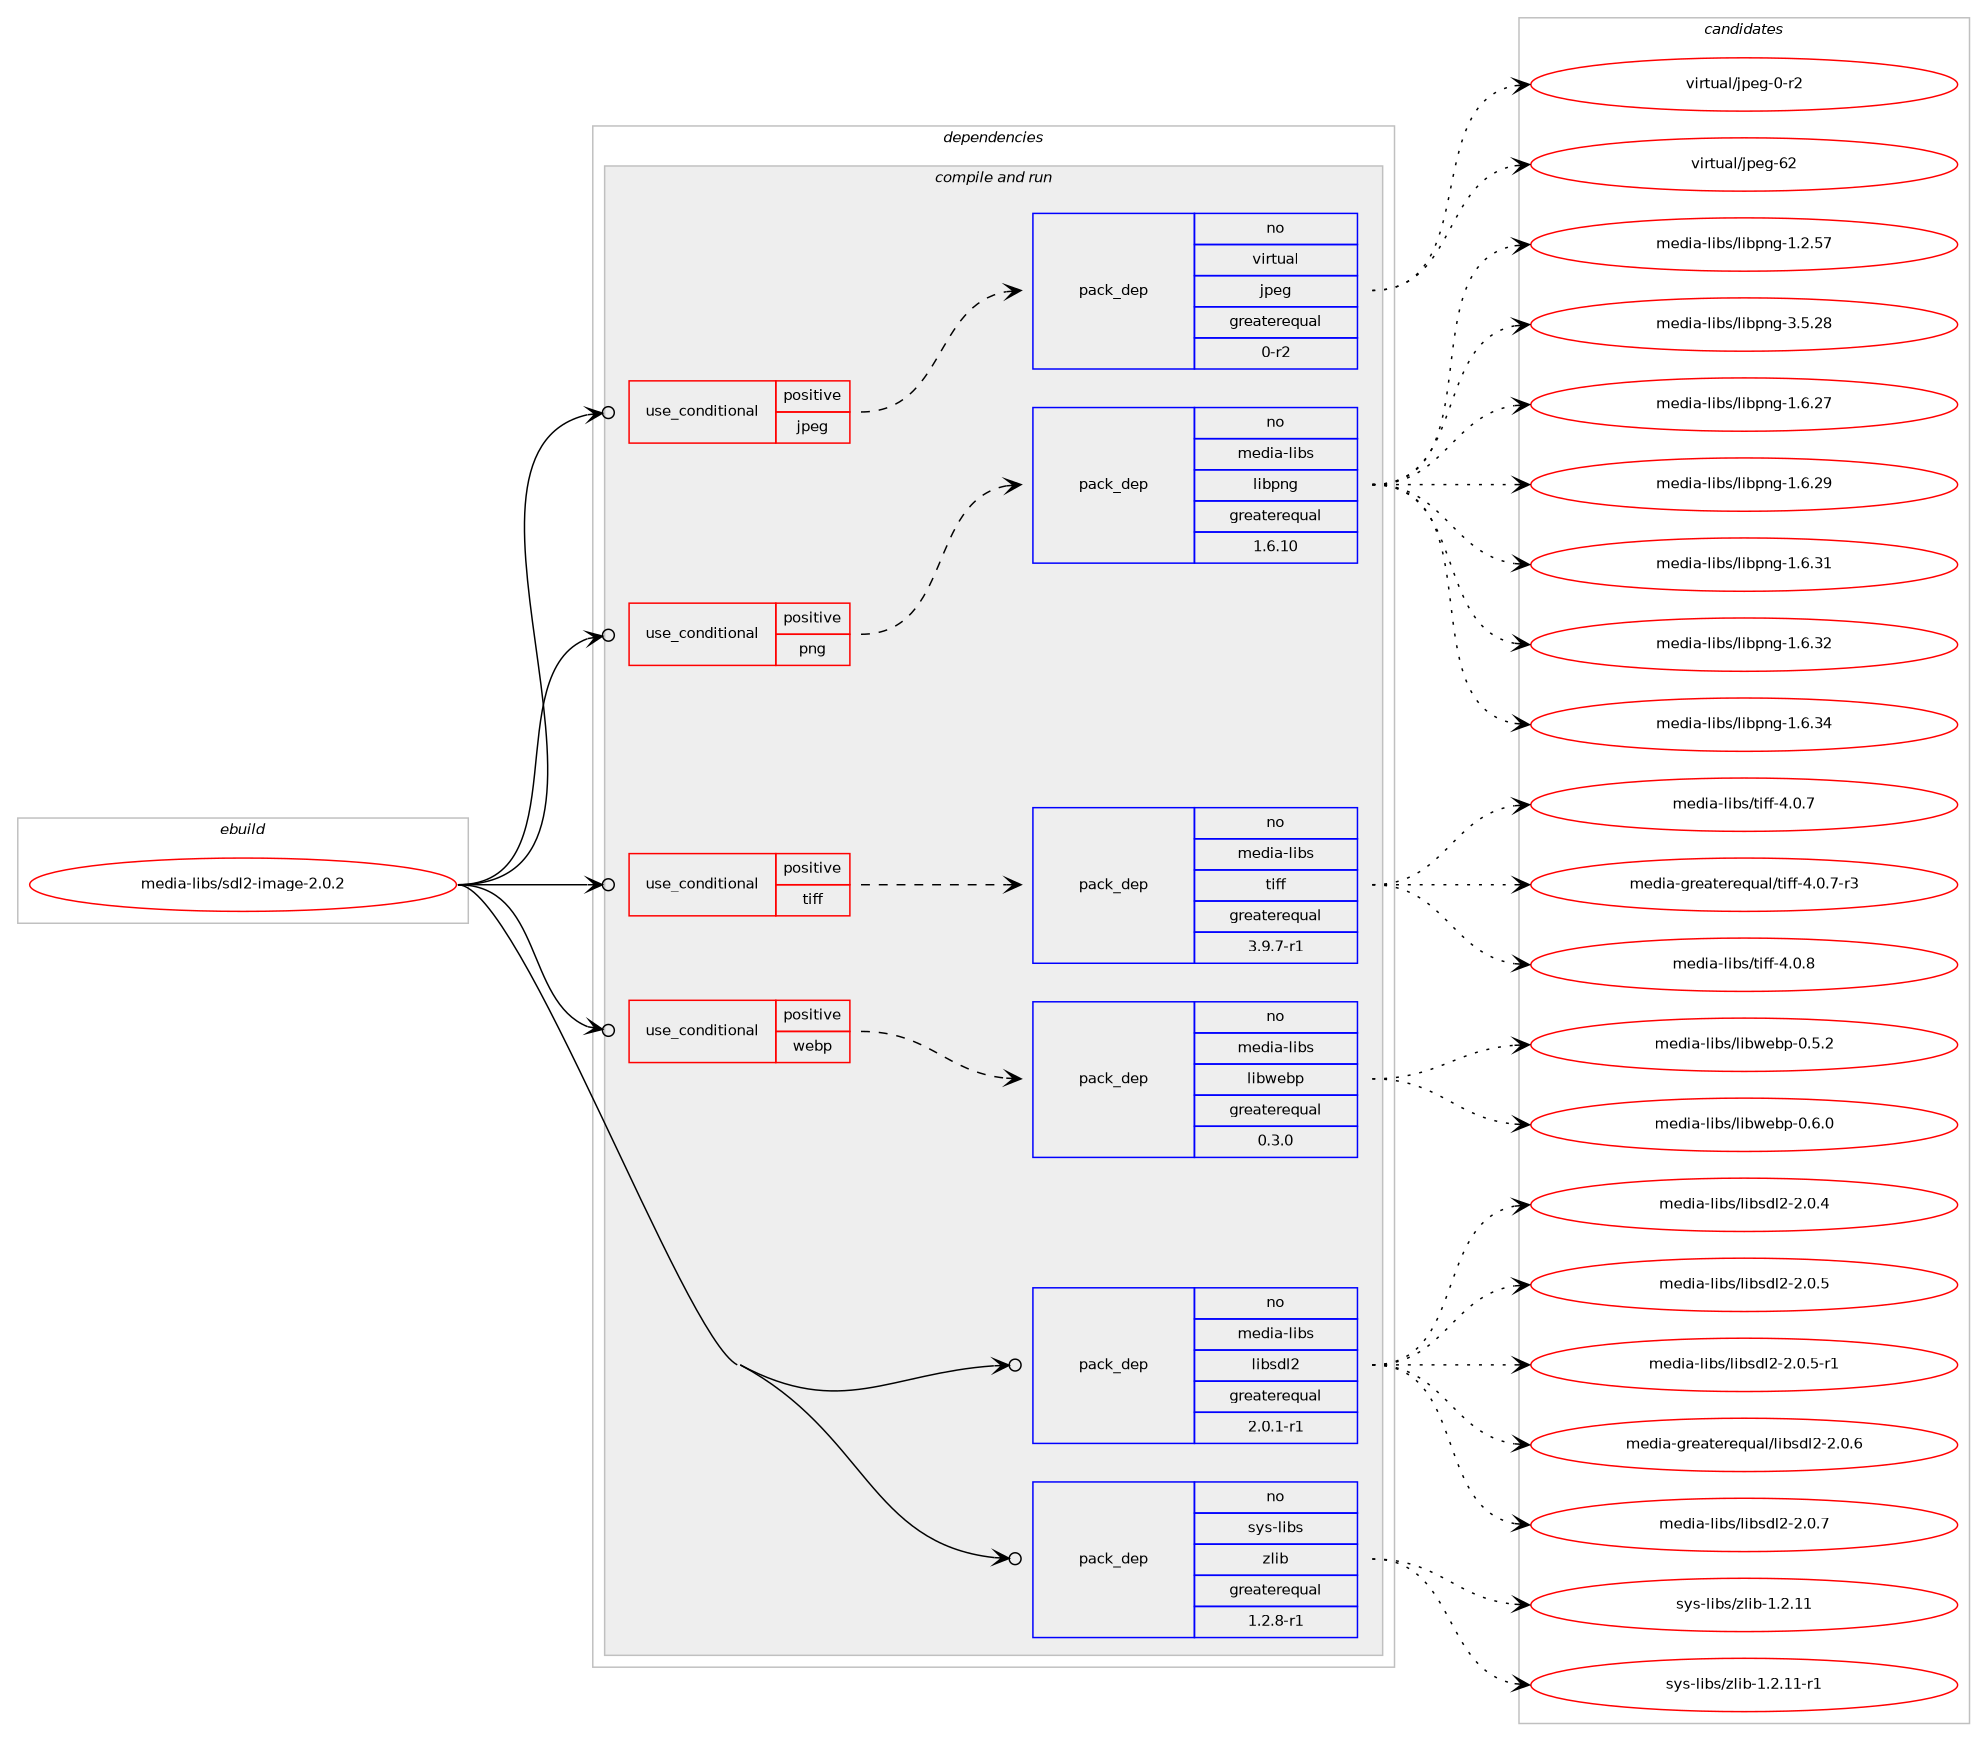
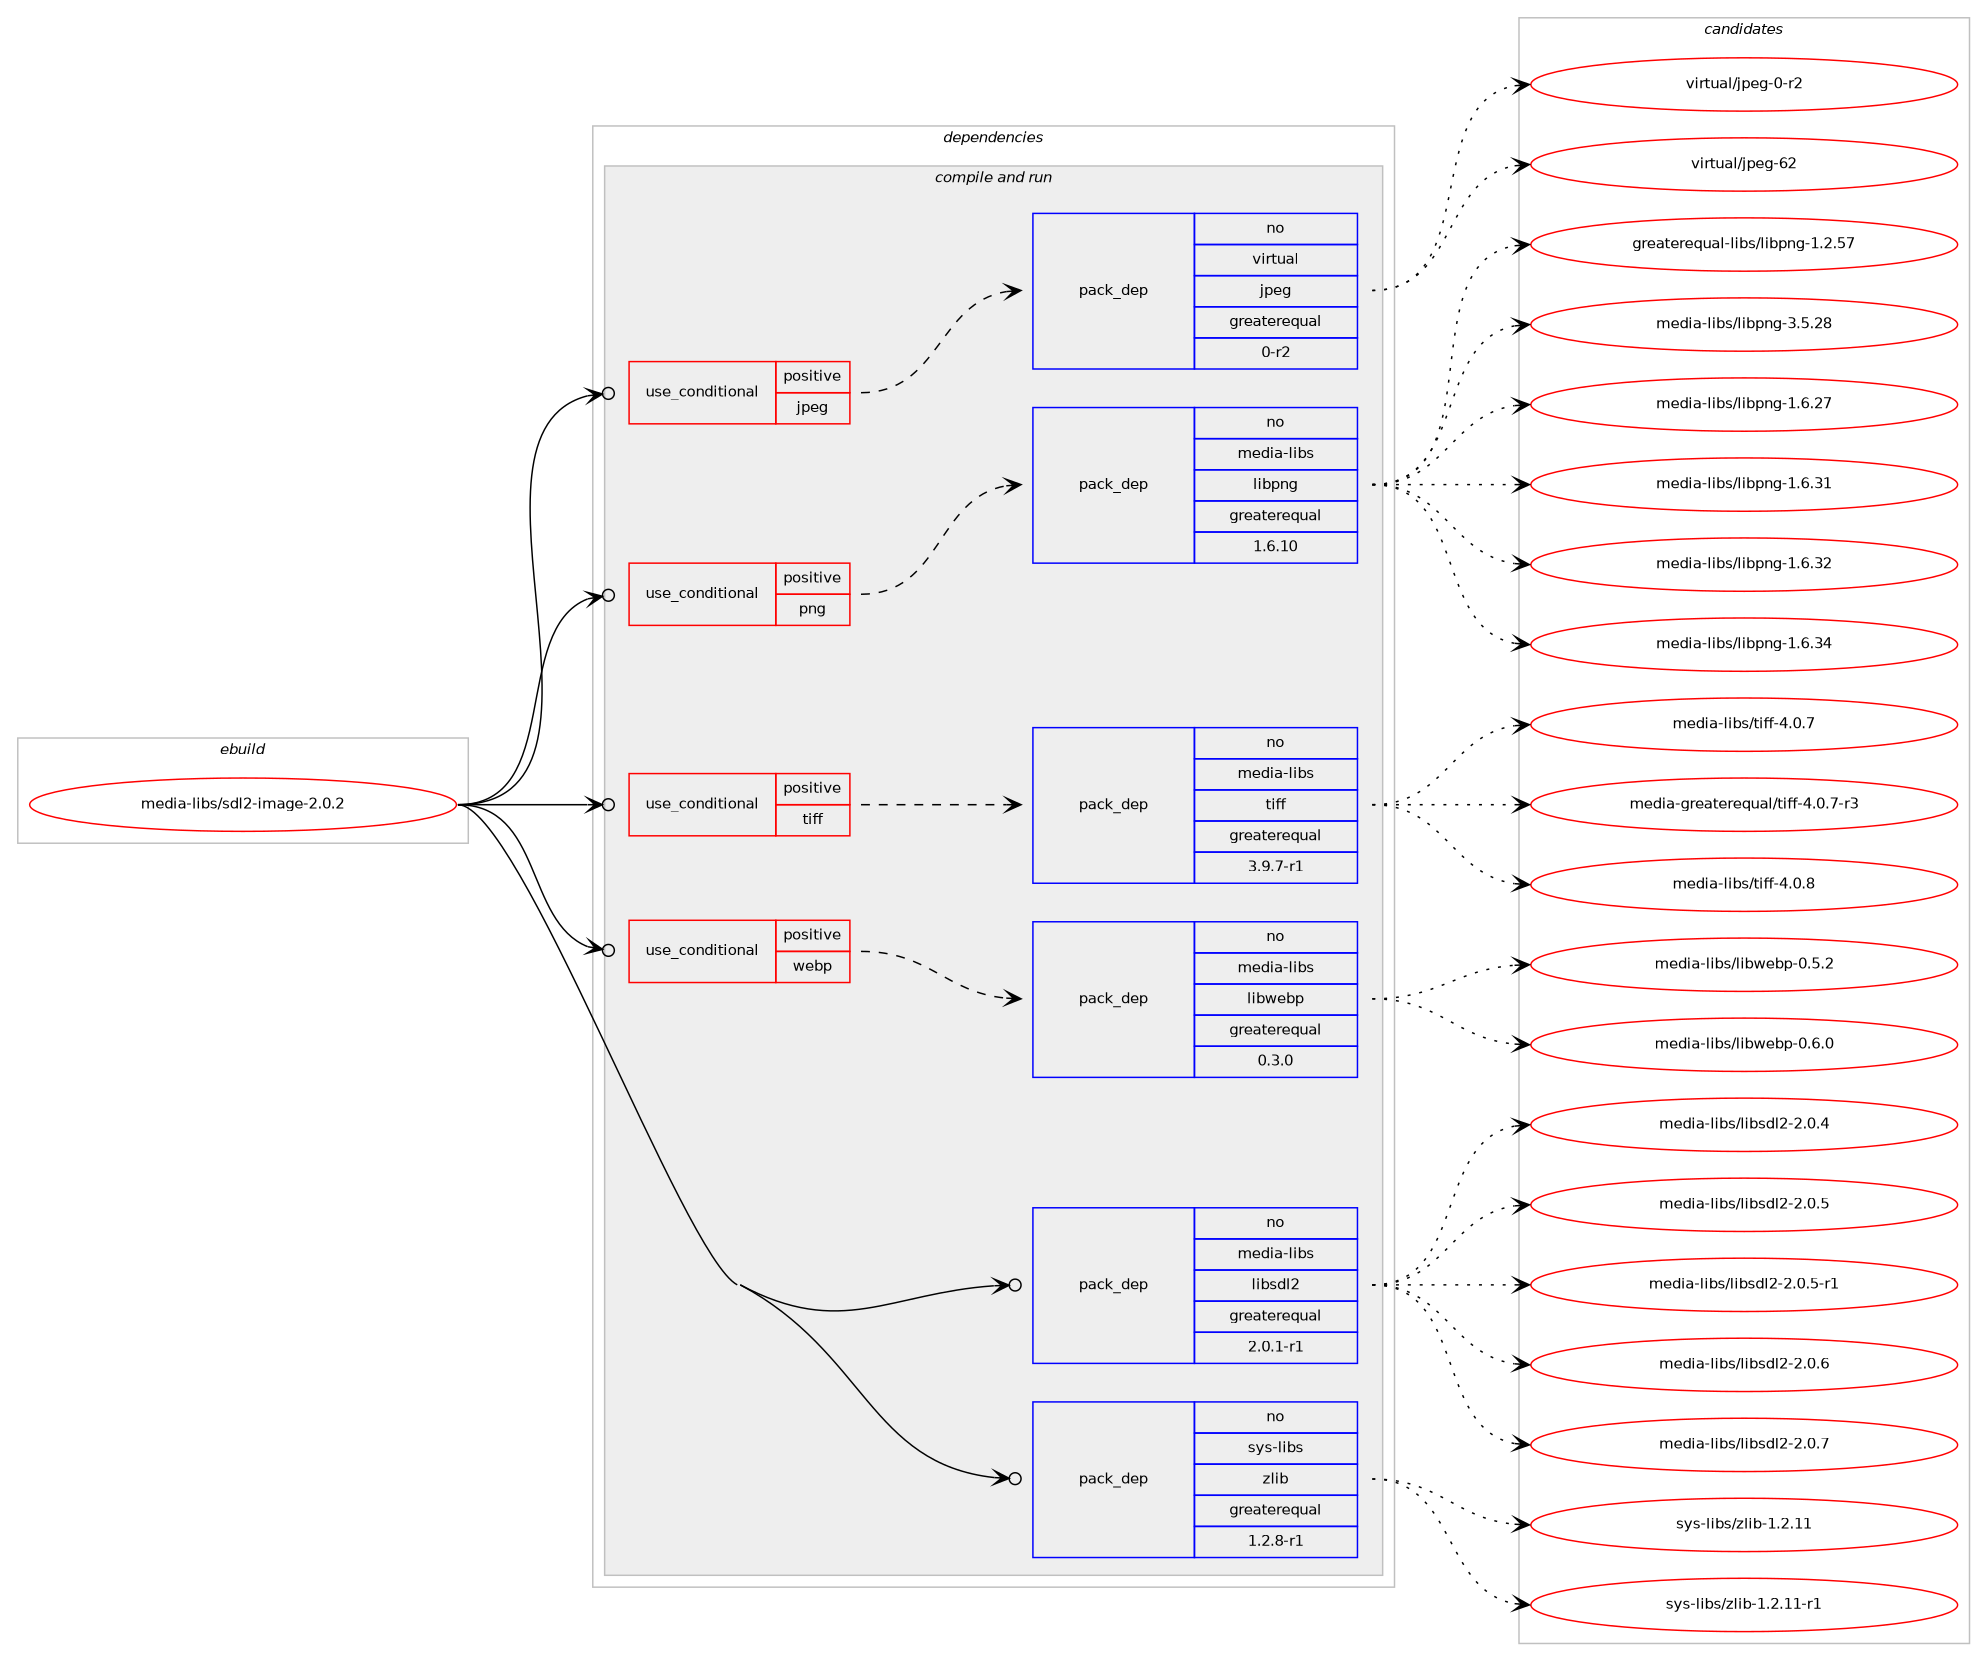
  digraph {
    compound=true
    concentrate=true
    fontname=Helvetica
    fontsize=10
    newrank=true
    rankdir=LR
    ranksep=1.5
    node [color=red fontname=Helvetica fontsize=10]
    edge [arrowhead=vee headport=w style=dotted tailport=e weight=100]
    n1 [label="media-libs/sdl2-image-2.0.2" width=4]
    n2 [color=blue label=<<TABLE BORDER="0" CELLBORDER="1" CELLSPACING="0" CELLPADDING="4" WIDTH="220"><TR><TD ROWSPAN="6" CELLPADDING="30">pack_dep</TD></TR><TR><TD WIDTH="110">no</TD></TR><TR><TD>virtual</TD></TR><TR><TD>jpeg</TD></TR><TR><TD>greaterequal</TD></TR><TR><TD>0-r2</TD></TR></TABLE>> shape=none]
    n3 [label=<<TABLE BORDER="0" CELLBORDER="1" CELLSPACING="0" CELLPADDING="4"><TR><TD ROWSPAN="3" CELLPADDING="10">use_conditional</TD></TR><TR><TD>positive</TD></TR><TR><TD>jpeg</TD></TR></TABLE>> shape=none]
    n4 [color=blue label=<<TABLE BORDER="0" CELLBORDER="1" CELLSPACING="0" CELLPADDING="4" WIDTH="220"><TR><TD ROWSPAN="6" CELLPADDING="30">pack_dep</TD></TR><TR><TD WIDTH="110">no</TD></TR><TR><TD>media-libs</TD></TR><TR><TD>libpng</TD></TR><TR><TD>greaterequal</TD></TR><TR><TD>1.6.10</TD></TR></TABLE>> shape=none]
    n5 [label=<<TABLE BORDER="0" CELLBORDER="1" CELLSPACING="0" CELLPADDING="4"><TR><TD ROWSPAN="3" CELLPADDING="10">use_conditional</TD></TR><TR><TD>positive</TD></TR><TR><TD>png</TD></TR></TABLE>> shape=none]
    n6 [color=blue label=<<TABLE BORDER="0" CELLBORDER="1" CELLSPACING="0" CELLPADDING="4" WIDTH="220"><TR><TD ROWSPAN="6" CELLPADDING="30">pack_dep</TD></TR><TR><TD WIDTH="110">no</TD></TR><TR><TD>media-libs</TD></TR><TR><TD>tiff</TD></TR><TR><TD>greaterequal</TD></TR><TR><TD>3.9.7-r1</TD></TR></TABLE>> shape=none]
    n7 [label=<<TABLE BORDER="0" CELLBORDER="1" CELLSPACING="0" CELLPADDING="4"><TR><TD ROWSPAN="3" CELLPADDING="10">use_conditional</TD></TR><TR><TD>positive</TD></TR><TR><TD>tiff</TD></TR></TABLE>> shape=none]
    n8 [color=blue label=<<TABLE BORDER="0" CELLBORDER="1" CELLSPACING="0" CELLPADDING="4" WIDTH="220"><TR><TD ROWSPAN="6" CELLPADDING="30">pack_dep</TD></TR><TR><TD WIDTH="110">no</TD></TR><TR><TD>media-libs</TD></TR><TR><TD>libwebp</TD></TR><TR><TD>greaterequal</TD></TR><TR><TD>0.3.0</TD></TR></TABLE>> shape=none]
    n9 [label=<<TABLE BORDER="0" CELLBORDER="1" CELLSPACING="0" CELLPADDING="4"><TR><TD ROWSPAN="3" CELLPADDING="10">use_conditional</TD></TR><TR><TD>positive</TD></TR><TR><TD>webp</TD></TR></TABLE>> shape=none]
    n10 [color=blue label=<<TABLE BORDER="0" CELLBORDER="1" CELLSPACING="0" CELLPADDING="4" WIDTH="220"><TR><TD ROWSPAN="6" CELLPADDING="30">pack_dep</TD></TR><TR><TD WIDTH="110">no</TD></TR><TR><TD>media-libs</TD></TR><TR><TD>libsdl2</TD></TR><TR><TD>greaterequal</TD></TR><TR><TD>2.0.1-r1</TD></TR></TABLE>> shape=none]
    n11 [color=blue label=<<TABLE BORDER="0" CELLBORDER="1" CELLSPACING="0" CELLPADDING="4" WIDTH="220"><TR><TD ROWSPAN="6" CELLPADDING="30">pack_dep</TD></TR><TR><TD WIDTH="110">no</TD></TR><TR><TD>sys-libs</TD></TR><TR><TD>zlib</TD></TR><TR><TD>greaterequal</TD></TR><TR><TD>1.2.8-r1</TD></TR></TABLE>> shape=none]
    n12 [label="virtual/jpeg-0-r2" width=4]
    n13 [label="virtual/jpeg-62" width=4]
-   n14 [label="media-libs/libpng-1.2.57" width=4]
+   n14 [label="greaterequal-libs/libpng-1.2.57" width=4]
    n15 [label="media-libs/libpng-3.5.28" width=4]
    n16 [label="media-libs/libpng-1.6.27" width=4]
-   n17 [label="media-libs/libpng-1.6.29" width=4]
    n18 [label="media-libs/libpng-1.6.31" width=4]
    n19 [label="media-libs/libpng-1.6.32" width=4]
    n20 [label="media-libs/libpng-1.6.34" width=4]
    n21 [label="media-libs/tiff-4.0.7" width=4]
    n22 [label="media-greaterequal/tiff-4.0.7-r3" width=4]
    n23 [label="media-libs/tiff-4.0.8" width=4]
    n24 [label="media-libs/libwebp-0.5.2" width=4]
    n25 [label="media-libs/libwebp-0.6.0" width=4]
    n26 [label="media-libs/libsdl2-2.0.4" width=4]
    n27 [label="media-libs/libsdl2-2.0.5" width=4]
    n28 [label="media-libs/libsdl2-2.0.5-r1" width=4]
-   n29 [label="media-greaterequal/libsdl2-2.0.6" width=4]
+   n29 [label="media-libs/libsdl2-2.0.6" width=4]
    n30 [label="media-libs/libsdl2-2.0.7" width=4]
    n31 [label="sys-libs/zlib-1.2.11" width=4]
    n32 [label="sys-libs/zlib-1.2.11-r1" width=4]
    subgraph cluster_1 {
      color=gray
      label=<<i>ebuild</i>>
      rank=same
      n1
    }
    subgraph cluster_2 {
      color=gray
      label=<<i>dependencies</i>>
      subgraph cluster_3 {
        color=gray
        fillcolor="#eeeeee"
        label=<<i>compile</i>>
        style=filled
      }
      subgraph cluster_4 {
        color=gray
        fillcolor="#eeeeee"
        label=<<i>compile and run</i>>
        style=filled
        subgraph sub_5 {
          color=gray
          fillcolor="#eeeeee"
          label=<<i>compile and run</i>>
          style=filled
          n3
          subgraph sub_6 {
            color=gray
            fillcolor="#eeeeee"
            label=<<i>compile and run</i>>
            style=filled
            n2
          }
        }
        subgraph sub_7 {
          color=gray
          fillcolor="#eeeeee"
          label=<<i>compile and run</i>>
          style=filled
          n5
          subgraph sub_8 {
            color=gray
            fillcolor="#eeeeee"
            label=<<i>compile and run</i>>
            style=filled
            n4
          }
        }
        subgraph sub_9 {
          color=gray
          fillcolor="#eeeeee"
          label=<<i>compile and run</i>>
          style=filled
          n7
          subgraph sub_10 {
            color=gray
            fillcolor="#eeeeee"
            label=<<i>compile and run</i>>
            style=filled
            n6
          }
        }
        subgraph sub_11 {
          color=gray
          fillcolor="#eeeeee"
          label=<<i>compile and run</i>>
          style=filled
          n9
          subgraph sub_12 {
            color=gray
            fillcolor="#eeeeee"
            label=<<i>compile and run</i>>
            style=filled
            n8
          }
        }
        subgraph sub_13 {
          color=gray
          fillcolor="#eeeeee"
          label=<<i>compile and run</i>>
          style=filled
          n10
        }
        subgraph sub_14 {
          color=gray
          fillcolor="#eeeeee"
          label=<<i>compile and run</i>>
          style=filled
          n11
        }
      }
      subgraph cluster_15 {
        color=gray
        fillcolor="#eeeeee"
        label=<<i>run</i>>
        style=filled
      }
    }
    subgraph cluster_16 {
      color=gray
      label=<<i>candidates</i>>
      rank=same
      subgraph sub_17 {
        color=black
        label=<<i>candidates</i>>
        nodesep=1
        rank=same
        n12
        n13
      }
      subgraph sub_18 {
        color=black
        label=<<i>candidates</i>>
        nodesep=1
        rank=same
        n14
        n15
        n16
-       n17
        n18
        n19
        n20
      }
      subgraph sub_19 {
        color=black
        label=<<i>candidates</i>>
        nodesep=1
        rank=same
        n21
        n22
        n23
      }
      subgraph sub_20 {
        color=black
        label=<<i>candidates</i>>
        nodesep=1
        rank=same
        n24
        n25
      }
      subgraph sub_21 {
        color=black
        label=<<i>candidates</i>>
        nodesep=1
        rank=same
        n26
        n27
        n28
        n29
        n30
      }
      subgraph sub_22 {
        color=black
        label=<<i>candidates</i>>
        nodesep=1
        rank=same
        n31
        n32
      }
    }
    n1 -> n3 [arrowhead=odotvee style=solid weight=20]
    n1 -> n5 [arrowhead=odotvee style=solid weight=20]
    n1 -> n7 [arrowhead=odotvee style=solid weight=20]
    n1 -> n9 [arrowhead=odotvee style=solid weight=20]
    n1 -> n10 [arrowhead=odotvee style=solid weight=20]
    n1 -> n11 [arrowhead=odotvee style=solid weight=20]
    n2 -> n12
    n2 -> n13
    n3 -> n2 [style=dashed weight=20]
    n4 -> n14
    n4 -> n15
    n4 -> n16
-   n4 -> n17
    n4 -> n18
    n4 -> n19
    n4 -> n20
    n5 -> n4 [style=dashed weight=20]
    n6 -> n21
    n6 -> n22
    n6 -> n23
    n7 -> n6 [style=dashed weight=20]
    n8 -> n24
    n8 -> n25
    n9 -> n8 [style=dashed weight=20]
    n10 -> n26
    n10 -> n27
    n10 -> n28
    n10 -> n29
    n10 -> n30
    n11 -> n31
    n11 -> n32
  }
